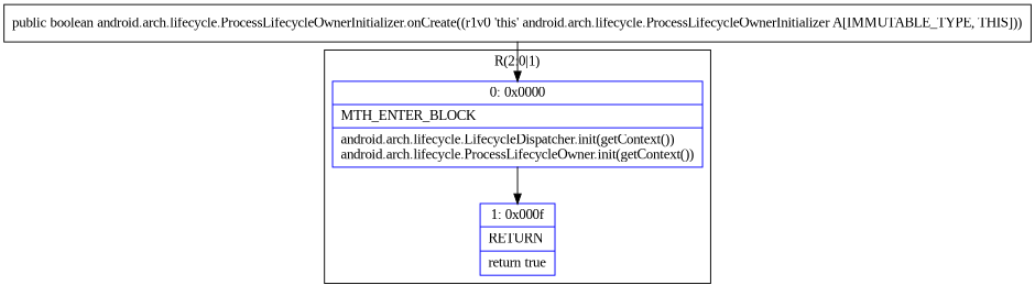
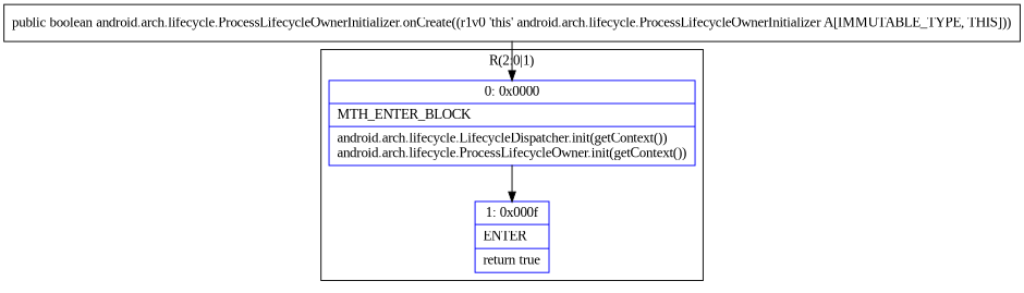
  digraph {
    fontname="Liberation Serif"
    node [color=blue shape=record fontname="Liberation Serif"]
    edge [fontname="Liberation Serif"]
    n1 [label="{0\:\ 0x0000|MTH_ENTER_BLOCK\l|android.arch.lifecycle.LifecycleDispatcher.init(getContext())\landroid.arch.lifecycle.ProcessLifecycleOwner.init(getContext())\l}"]
-   n2 [label="{1\:\ 0x000f|RETURN\l|return true\l}"]
+   n2 [label="{1\:\ 0x000f|ENTER\l|return true\l}"]
    n3 [label="{public boolean android.arch.lifecycle.ProcessLifecycleOwnerInitializer.onCreate((r1v0 'this' android.arch.lifecycle.ProcessLifecycleOwnerInitializer A[IMMUTABLE_TYPE, THIS])) }" color=""]
    subgraph cluster_1 {
      label="R(2:0|1)"
      n1
      n2
    }
    n1 -> n2
    n3 -> n1
  }
